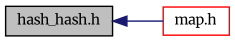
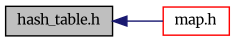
  digraph {
    rankdir=LR
    fontname=Merriweather
    node [fontname=Merriweather fontsize=10 shape=record style=filled]
-   n1 [color=black fillcolor=grey75 fontcolor=black height=0.2 label="hash_hash.h" width=0.4]
+   n1 [color=black fillcolor=grey75 fontcolor=black height=0.2 label="hash_table.h" width=0.4]
    n2 [color=red fillcolor=white height=0.2 label="map.h" width=0.4]
    n1 -> n2 [color=midnightblue dir=back fontname=Merriweather fontsize=10 labelfontname=Verdana labelfontsize=10 style=solid]
  }
